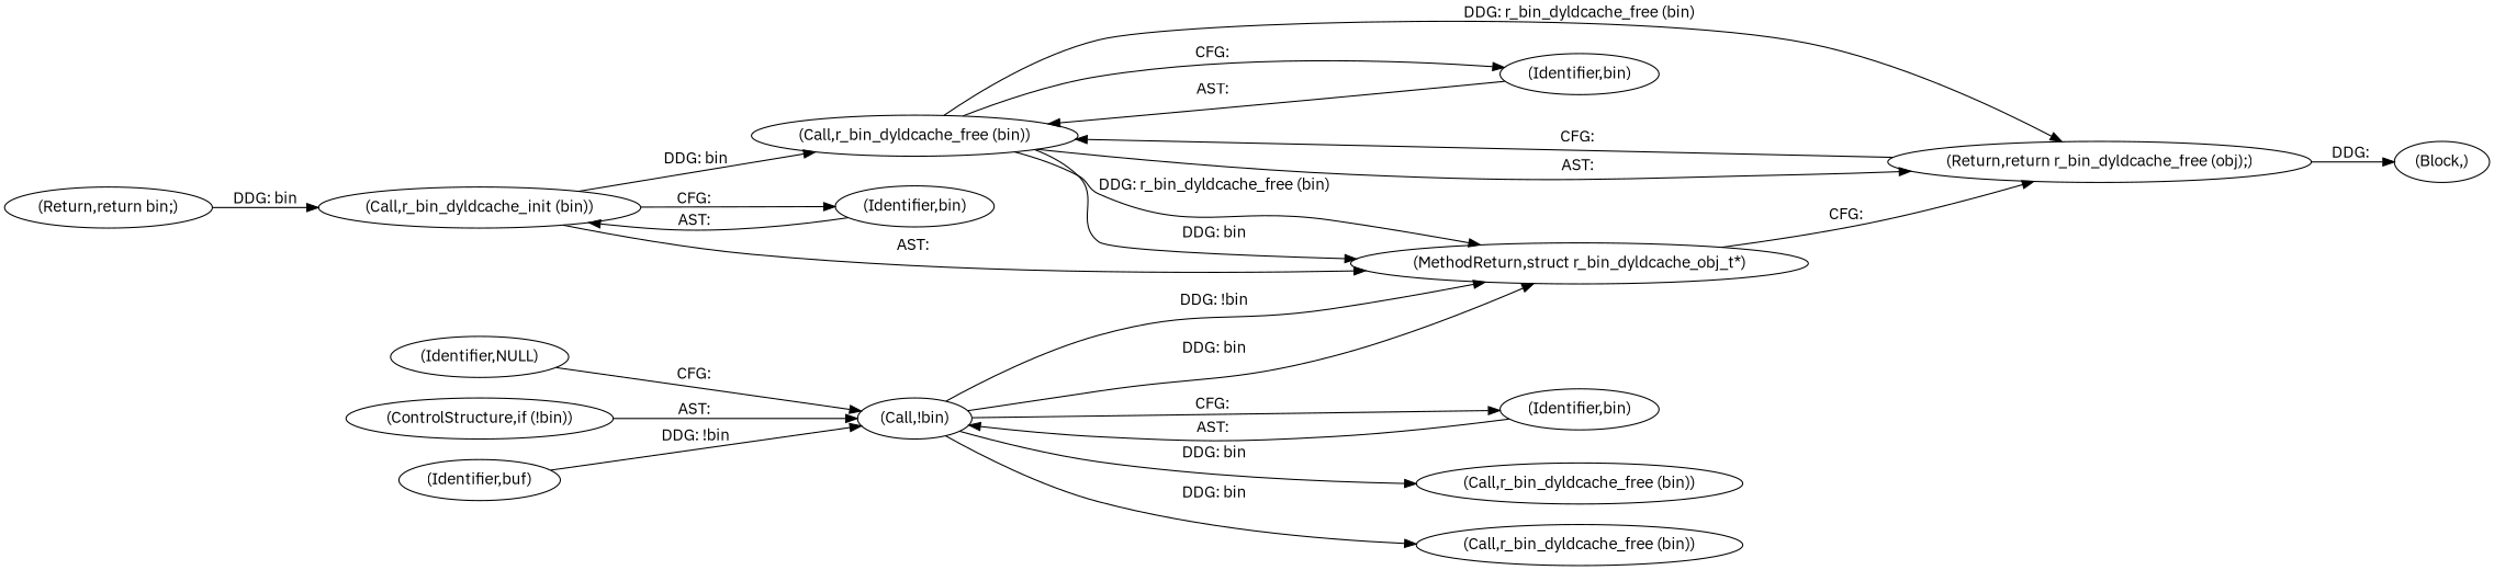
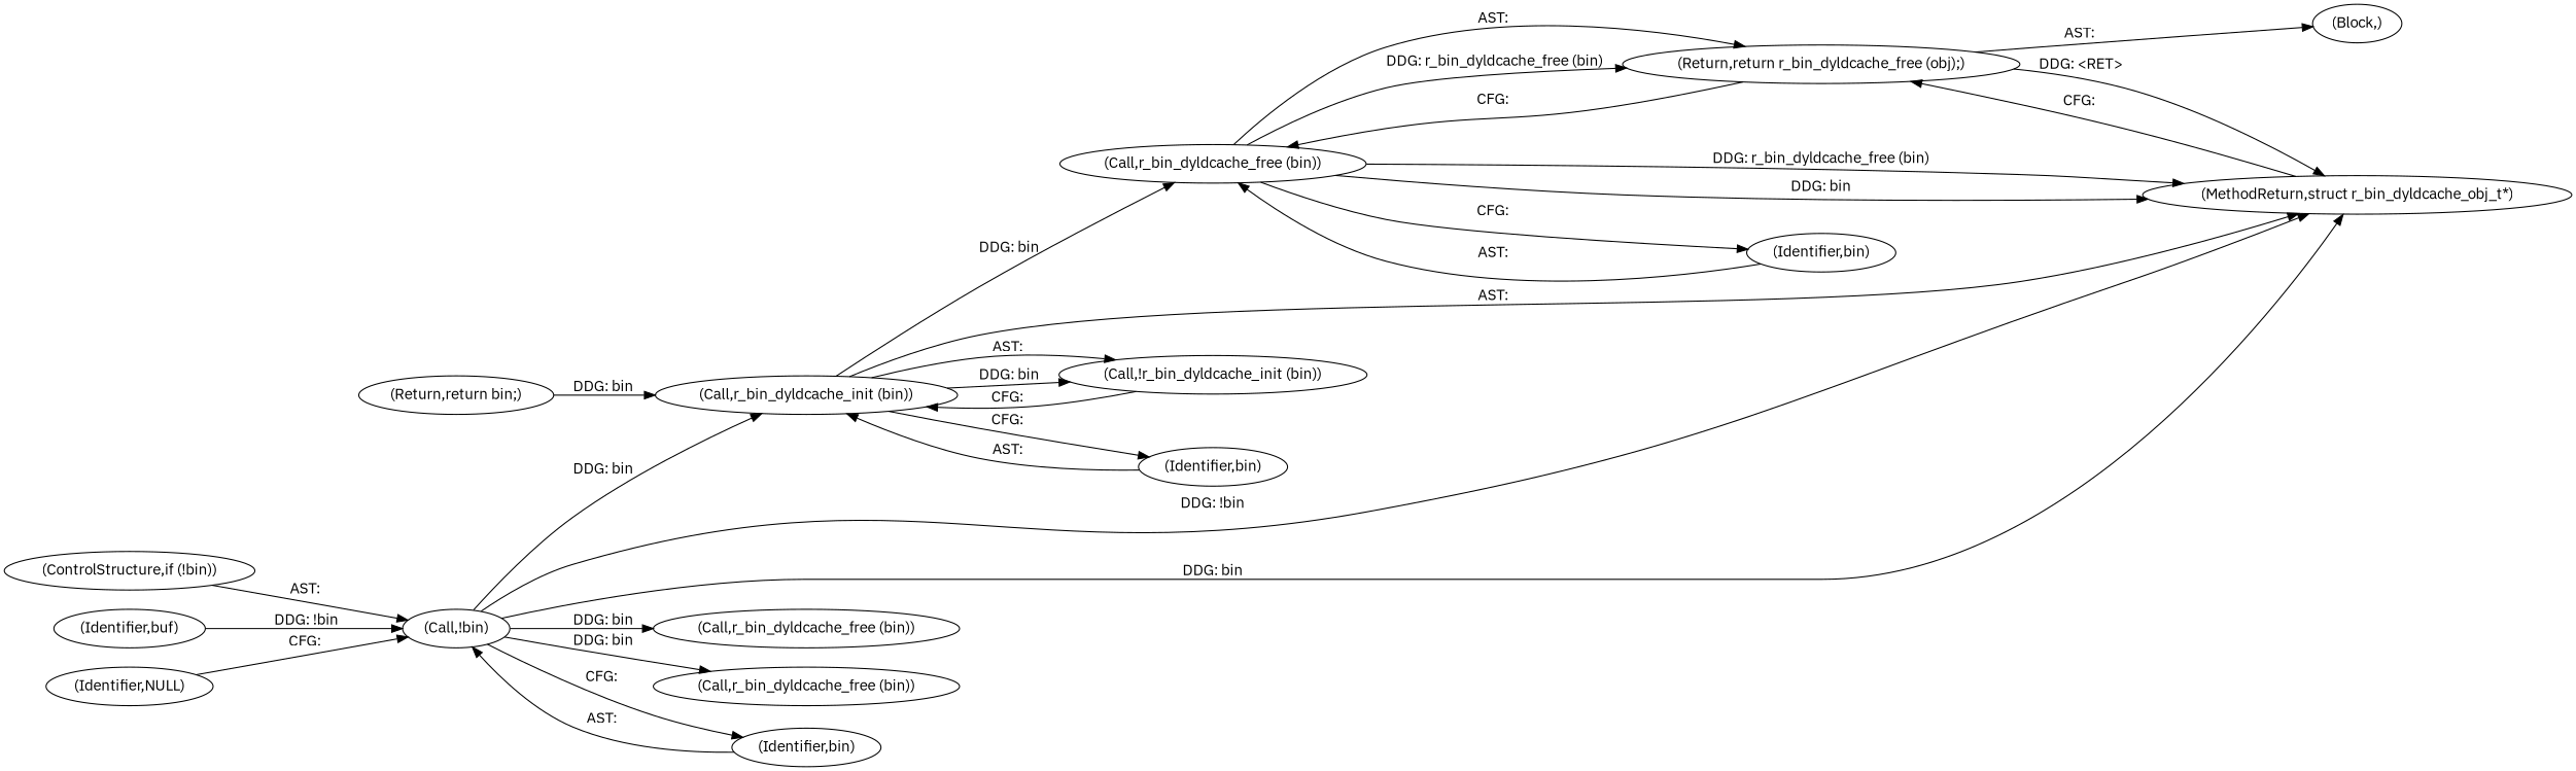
  digraph {
    fontname="IBM Plex Sans"
    rankdir=LR
    node [fontname="IBM Plex Sans"]
    edge [fontname="IBM Plex Sans"]
    n1 [label="(Call,r_bin_dyldcache_free (bin))"]
    n2 [label="(Return,return r_bin_dyldcache_free (obj);)"]
    n3 [label="(MethodReturn,struct r_bin_dyldcache_obj_t*)"]
    n4 [label="(Identifier,bin)"]
    n5 [label="(Block,)"]
    n6 [label="(Call,r_bin_dyldcache_init (bin))"]
+   n7 [label="(Call,!r_bin_dyldcache_init (bin))"]
    n8 [label="(Identifier,bin)"]
    n9 [label="(Return,return bin;)"]
    n10 [label="(Call,!bin)"]
    n11 [label="(Call,r_bin_dyldcache_free (bin))"]
    n12 [label="(Call,r_bin_dyldcache_free (bin))"]
    n13 [label="(Identifier,bin)"]
    n14 [label="(ControlStructure,if (!bin))"]
    n15 [label="(Identifier,buf)"]
    n16 [label="(Identifier,NULL)"]
    n1 -> n2 [label="AST: "]
    n1 -> n2 [label="DDG: r_bin_dyldcache_free (bin)"]
    n1 -> n3 [label="DDG: r_bin_dyldcache_free (bin)"]
    n1 -> n3 [label="DDG: bin"]
    n1 -> n4 [label="CFG: "]
    n2 -> n1 [label="CFG: "]
-   n2 -> n5 [label="DDG: "]
+   n2 -> n3 [label="DDG: <RET>"]
+   n2 -> n5 [label="AST: "]
    n3 -> n2 [label="CFG: "]
    n4 -> n1 [label="AST: "]
    n6 -> n1 [label="DDG: bin"]
    n6 -> n3 [label="AST: "]
+   n6 -> n7 [label="AST: "]
+   n6 -> n7 [label="DDG: bin"]
    n6 -> n8 [label="CFG: "]
+   n7 -> n6 [label="CFG: "]
    n8 -> n6 [label="AST: "]
    n9 -> n6 [label="DDG: bin"]
    n10 -> n3 [label="DDG: !bin"]
    n10 -> n3 [label="DDG: bin"]
+   n10 -> n6 [label="DDG: bin"]
    n10 -> n11 [label="DDG: bin"]
    n10 -> n12 [label="DDG: bin"]
    n10 -> n13 [label="CFG: "]
    n13 -> n10 [label="AST: "]
    n14 -> n10 [label="AST: "]
    n15 -> n10 [label="DDG: !bin"]
    n16 -> n10 [label="CFG: "]
  }
